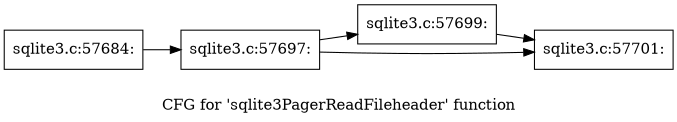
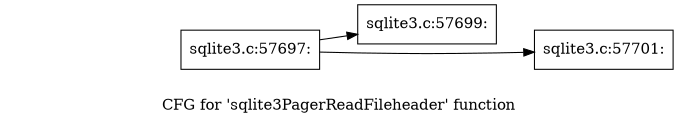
  digraph {
    label="CFG for 'sqlite3PagerReadFileheader' function"
    rankdir=LR
    node [shape=record]
-   n1 [label="{sqlite3.c:57684:}"]
    n2 [label="{sqlite3.c:57697:}"]
    n3 [label="{sqlite3.c:57699:}"]
    n4 [label="{sqlite3.c:57701:}"]
-   n1 -> n2
    n2 -> n3
    n2 -> n4
-   n3 -> n4
  }
